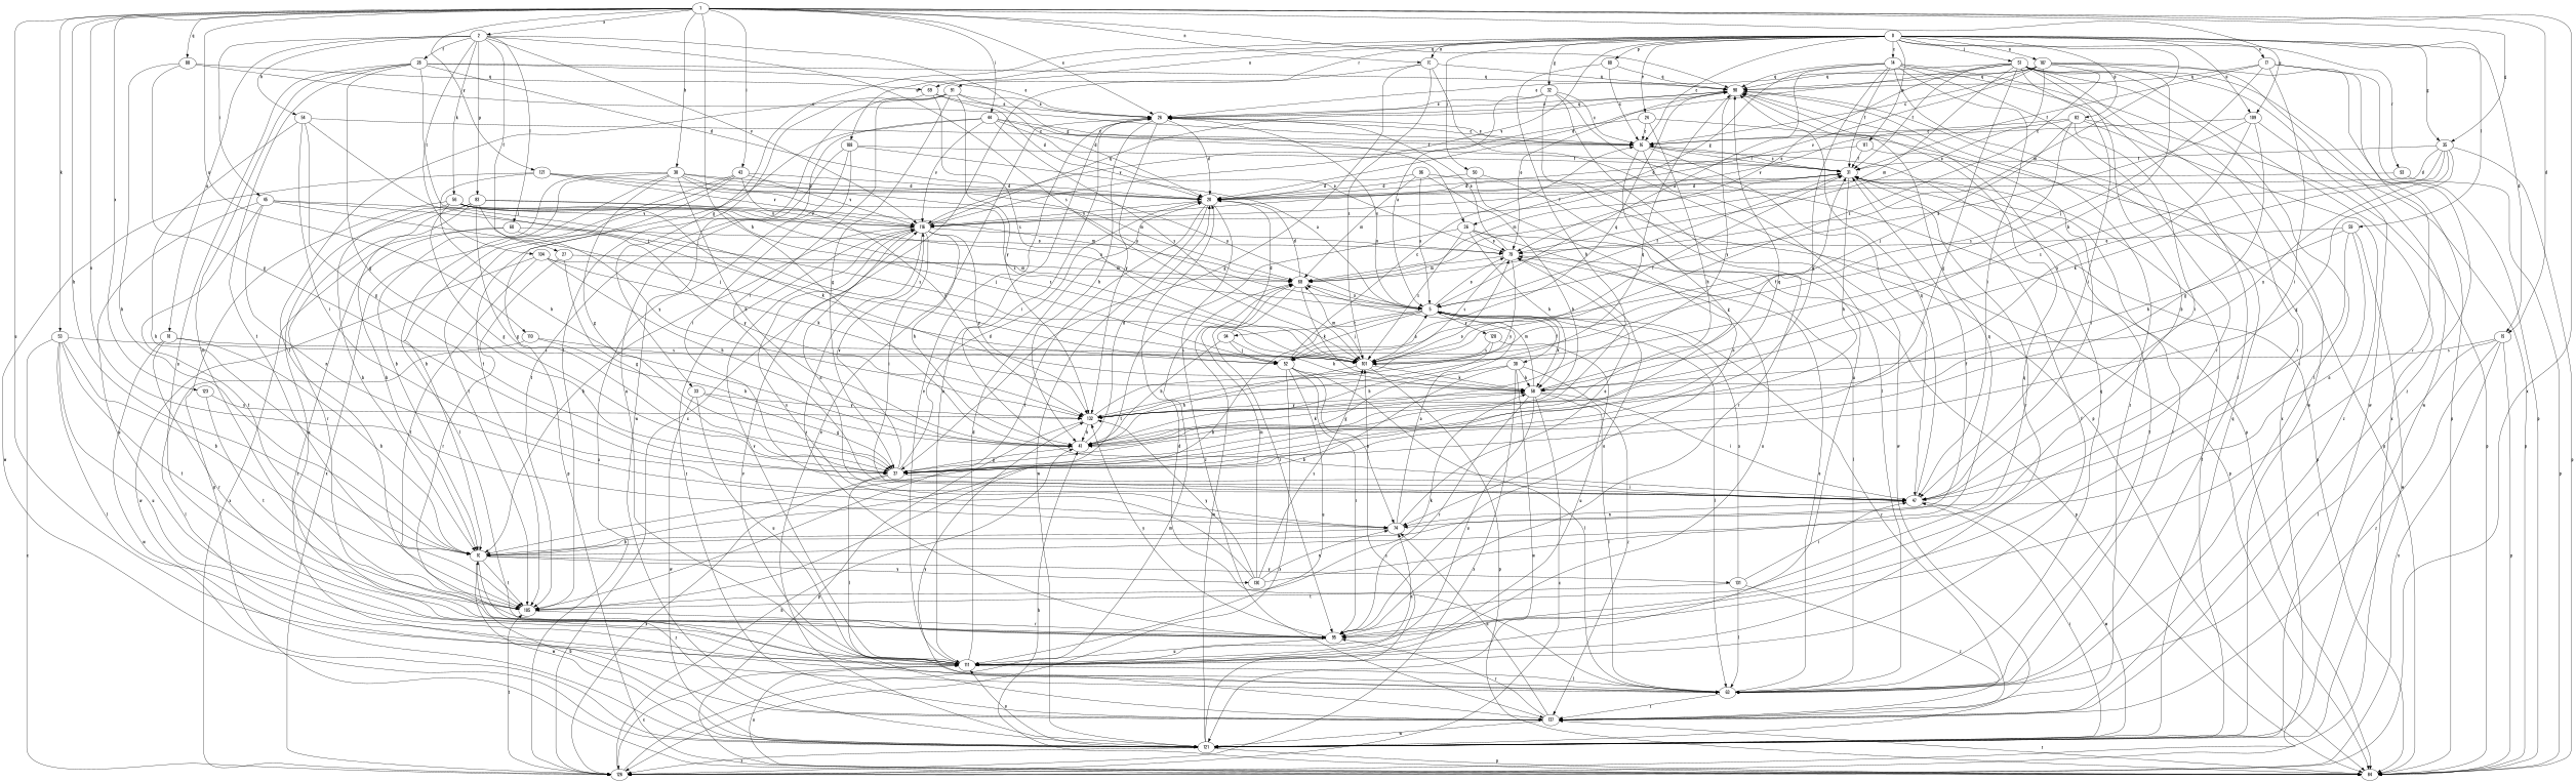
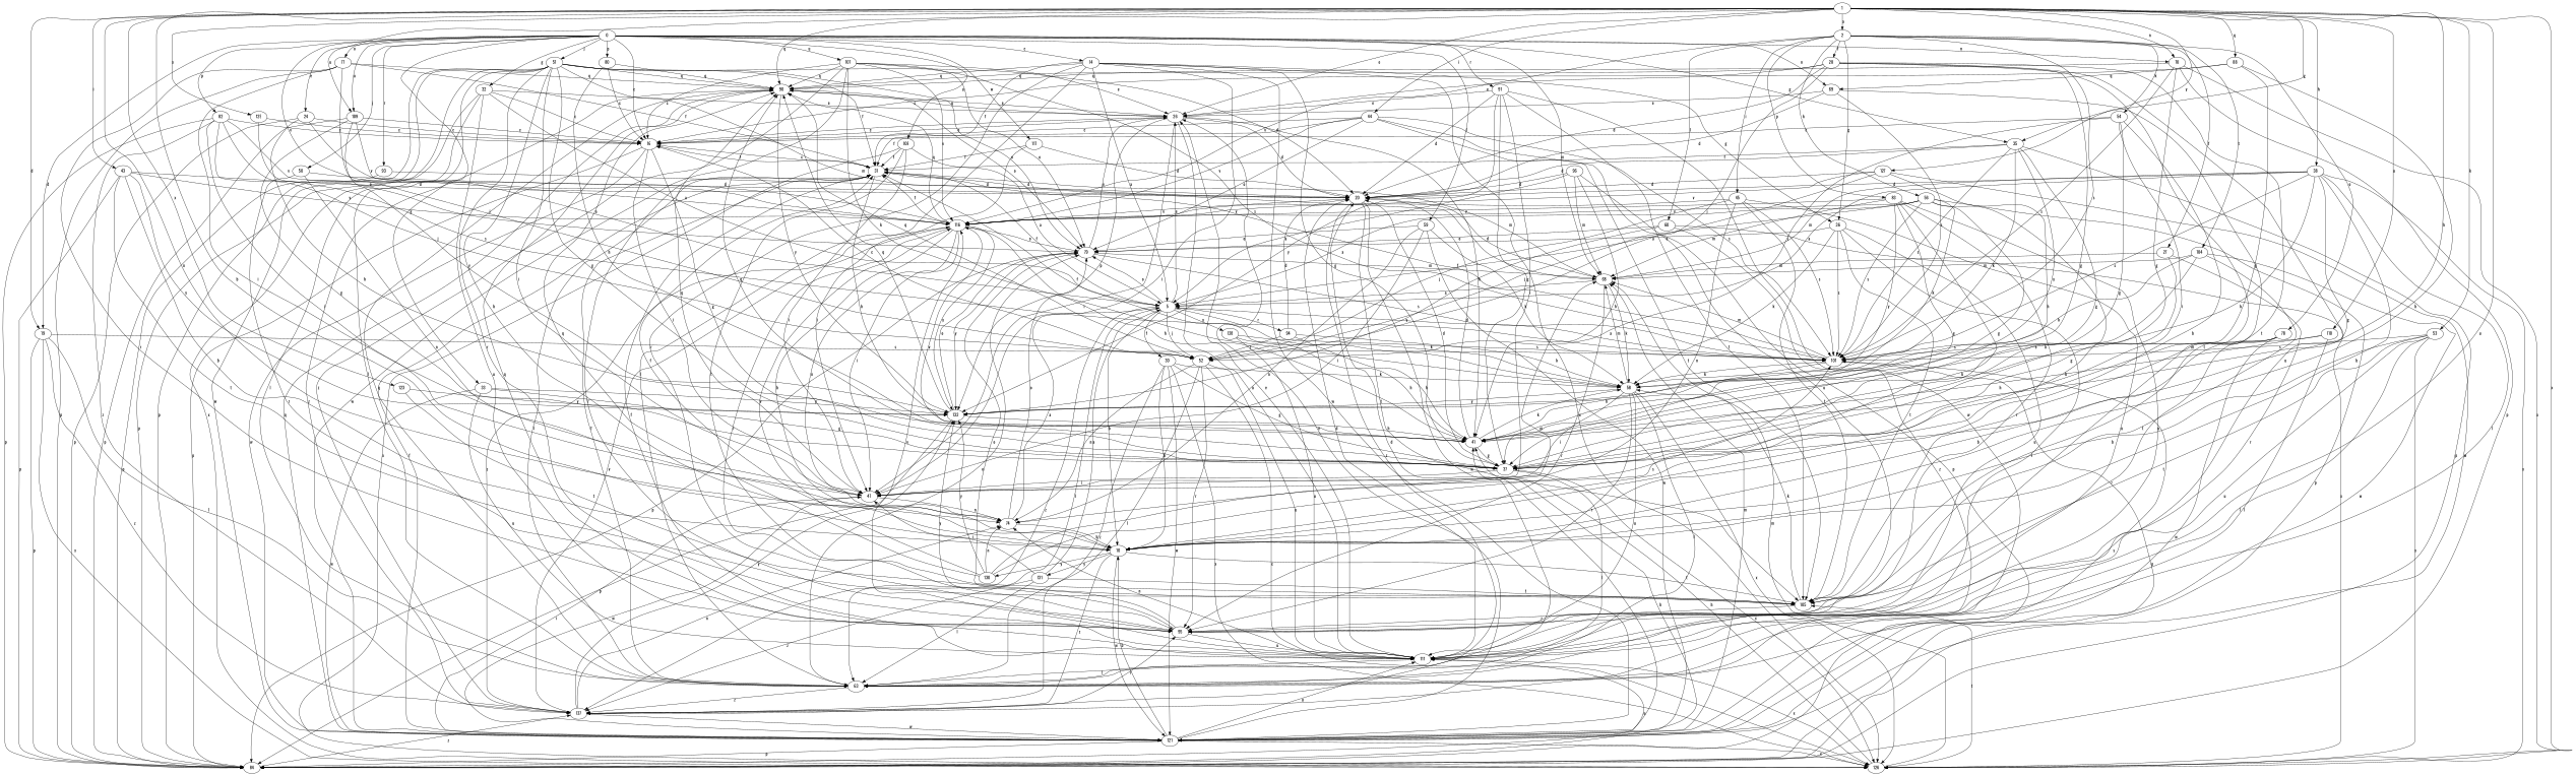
  strict digraph {
    fontname=Oswald
    node [fontname=Oswald]
    edge [fontname=Oswald]
    0
    14
    16
    19
    24
    32
    33
    35
    50
    51
    59
    68
    69
    70
    77
    80
    82
    91
    93
    107
    108
    109
    116
    117
    90
    126
    36
    5
    31
    63
    121
    37
    47
    95
    26
    84
    101
    137
    41
    111
    132
    58
    20
    74
    10
    79
    105
    52
    96
    1
    2
    38
    43
    44
    53
    88
    110
    123
+   125
    127
    27
    28
    45
    54
    56
    60
    78
    83
    104
    130
    131
    30
    94
    128
    0 -> 14 [label=c]
    0 -> 16 [label=c]
    0 -> 19 [label=d]
    0 -> 24 [label=e]
    0 -> 32 [label=g]
    0 -> 33 [label=g]
    0 -> 35 [label=g]
    0 -> 50 [label=j]
    0 -> 51 [label=j]
    0 -> 59 [label=l]
    0 -> 68 [label=m]
    0 -> 69 [label=n]
    0 -> 70 [label=n]
    0 -> 77 [label=o]
    0 -> 80 [label=p]
    0 -> 82 [label=p]
    0 -> 91 [label=r]
    0 -> 93 [label=r]
    0 -> 107 [label=u]
    0 -> 108 [label=u]
    0 -> 109 [label=u]
    0 -> 116 [label=v]
    0 -> 117 [label=w]
    14 -> 90 [label=q]
    14 -> 126 [label=x]
    14 -> 36 [label=g]
    14 -> 5 [label=a]
    14 -> 31 [label=f]
    14 -> 63 [label=l]
    14 -> 121 [label=w]
    14 -> 37 [label=g]
    14 -> 47 [label=i]
    14 -> 95 [label=r]
    16 -> 31 [label=f]
    16 -> 121 [label=w]
    16 -> 37 [label=g]
    16 -> 47 [label=i]
    16 -> 26 [label=e]
    16 -> 84 [label=p]
    19 -> 126 [label=x]
    19 -> 63 [label=l]
    19 -> 84 [label=p]
    19 -> 101 [label=s]
    19 -> 137 [label=z]
    24 -> 16 [label=c]
    24 -> 116 [label=v]
    24 -> 84 [label=p]
    24 -> 41 [label=h]
    32 -> 16 [label=c]
    32 -> 5 [label=a]
    32 -> 63 [label=l]
    32 -> 26 [label=e]
    32 -> 84 [label=p]
    32 -> 111 [label=u]
    33 -> 121 [label=w]
    33 -> 37 [label=g]
    33 -> 111 [label=u]
    33 -> 132 [label=y]
    35 -> 31 [label=f]
    35 -> 37 [label=g]
    35 -> 84 [label=p]
    35 -> 101 [label=s]
    35 -> 132 [label=y]
    35 -> 58 [label=k]
    35 -> 20 [label=d]
    50 -> 95 [label=r]
    50 -> 20 [label=d]
    50 -> 74 [label=n]
    51 -> 68 [label=m]
    51 -> 90 [label=q]
    51 -> 126 [label=x]
    51 -> 31 [label=f]
    51 -> 63 [label=l]
    51 -> 121 [label=w]
    51 -> 37 [label=g]
    51 -> 47 [label=i]
    51 -> 95 [label=r]
    51 -> 84 [label=p]
    51 -> 20 [label=d]
    51 -> 10 [label=b]
    51 -> 79 [label=o]
    59 -> 121 [label=w]
    59 -> 47 [label=i]
    59 -> 58 [label=k]
    59 -> 74 [label=n]
    59 -> 79 [label=o]
    68 -> 5 [label=a]
    68 -> 95 [label=r]
    68 -> 58 [label=k]
    68 -> 20 [label=d]
    69 -> 26 [label=e]
    69 -> 101 [label=s]
    69 -> 20 [label=d]
    69 -> 105 [label=t]
    70 -> 90 [label=q]
    70 -> 126 [label=x]
    70 -> 37 [label=g]
    70 -> 84 [label=p]
    70 -> 101 [label=s]
    77 -> 90 [label=q]
    77 -> 31 [label=f]
    77 -> 47 [label=i]
    77 -> 95 [label=r]
    77 -> 84 [label=p]
    77 -> 52 [label=j]
    80 -> 16 [label=c]
    80 -> 90 [label=q]
    80 -> 41 [label=h]
    82 -> 16 [label=c]
    82 -> 116 [label=v]
    82 -> 47 [label=i]
    82 -> 84 [label=p]
    82 -> 101 [label=s]
    82 -> 137 [label=z]
    82 -> 52 [label=j]
    91 -> 121 [label=w]
    91 -> 37 [label=g]
    91 -> 47 [label=i]
    91 -> 26 [label=e]
    91 -> 132 [label=y]
    91 -> 20 [label=d]
    91 -> 105 [label=t]
    93 -> 84 [label=p]
    93 -> 20 [label=d]
    107 -> 16 [label=c]
    107 -> 116 [label=v]
    107 -> 90 [label=q]
    107 -> 121 [label=w]
    107 -> 26 [label=e]
    107 -> 101 [label=s]
    107 -> 137 [label=z]
    107 -> 58 [label=k]
    107 -> 79 [label=o]
    108 -> 126 [label=x]
    108 -> 5 [label=a]
    108 -> 31 [label=f]
    108 -> 47 [label=i]
    108 -> 105 [label=t]
    109 -> 16 [label=c]
    109 -> 5 [label=a]
    109 -> 37 [label=g]
    109 -> 84 [label=p]
    109 -> 132 [label=y]
    116 -> 90 [label=q]
    116 -> 31 [label=f]
    116 -> 47 [label=i]
    116 -> 95 [label=r]
    116 -> 137 [label=z]
    116 -> 41 [label=h]
    116 -> 132 [label=y]
    116 -> 74 [label=n]
    116 -> 10 [label=b]
    116 -> 79 [label=o]
    117 -> 31 [label=f]
    117 -> 47 [label=i]
    117 -> 20 [label=d]
    90 -> 26 [label=e]
    90 -> 137 [label=z]
    90 -> 132 [label=y]
    90 -> 79 [label=o]
    126 -> 68 [label=m]
    126 -> 41 [label=h]
    126 -> 105 [label=t]
    36 -> 63 [label=l]
    36 -> 101 [label=s]
    36 -> 111 [label=u]
    36 -> 58 [label=k]
    36 -> 79 [label=o]
    36 -> 105 [label=t]
    5 -> 31 [label=f]
    5 -> 63 [label=l]
    5 -> 26 [label=e]
    5 -> 137 [label=z]
    5 -> 58 [label=k]
    5 -> 10 [label=b]
    5 -> 79 [label=o]
    5 -> 52 [label=j]
    5 -> 30 [label=f]
    5 -> 94 [label=r]
    5 -> 128 [label=y]
    31 -> 16 [label=c]
    31 -> 68 [label=m]
    31 -> 63 [label=l]
    31 -> 95 [label=r]
    31 -> 41 [label=h]
    31 -> 20 [label=d]
    63 -> 90 [label=q]
    63 -> 31 [label=f]
    63 -> 137 [label=z]
    63 -> 20 [label=d]
    63 -> 79 [label=o]
    121 -> 68 [label=m]
    121 -> 90 [label=q]
    121 -> 126 [label=x]
    121 -> 31 [label=f]
    121 -> 47 [label=i]
    121 -> 26 [label=e]
    121 -> 84 [label=p]
    121 -> 101 [label=s]
    121 -> 111 [label=u]
    121 -> 10 [label=b]
    37 -> 116 [label=v]
    37 -> 90 [label=q]
    37 -> 126 [label=x]
    37 -> 63 [label=l]
    37 -> 47 [label=i]
    37 -> 20 [label=d]
    47 -> 90 [label=q]
    47 -> 121 [label=w]
    47 -> 74 [label=n]
    95 -> 111 [label=u]
    95 -> 132 [label=y]
    95 -> 79 [label=o]
    26 -> 16 [label=c]
    26 -> 90 [label=q]
    26 -> 47 [label=i]
    26 -> 41 [label=h]
    26 -> 111 [label=u]
-   26 -> 132 [label=y]
+   26 -> 132 [label=p]
    26 -> 20 [label=d]
    84 -> 137 [label=z]
    84 -> 41 [label=h]
    84 -> 111 [label=u]
    101 -> 68 [label=m]
    101 -> 5 [label=a]
    101 -> 31 [label=f]
    101 -> 84 [label=p]
    101 -> 41 [label=h]
    101 -> 58 [label=k]
    137 -> 116 [label=v]
    137 -> 121 [label=w]
    137 -> 95 [label=r]
    137 -> 132 [label=y]
    137 -> 74 [label=n]
    41 -> 37 [label=g]
    41 -> 58 [label=k]
    41 -> 20 [label=d]
    111 -> 116 [label=v]
    111 -> 90 [label=q]
    111 -> 126 [label=x]
    111 -> 31 [label=f]
    111 -> 63 [label=l]
    111 -> 26 [label=e]
    111 -> 20 [label=d]
    111 -> 74 [label=n]
    132 -> 90 [label=q]
    132 -> 84 [label=p]
    132 -> 41 [label=h]
    132 -> 79 [label=o]
    58 -> 68 [label=m]
    58 -> 126 [label=x]
    58 -> 31 [label=f]
    58 -> 63 [label=l]
    58 -> 47 [label=i]
    58 -> 95 [label=r]
    58 -> 111 [label=u]
    58 -> 132 [label=y]
    20 -> 116 [label=v]
    20 -> 121 [label=w]
    20 -> 137 [label=z]
    20 -> 105 [label=t]
    74 -> 5 [label=a]
    74 -> 10 [label=b]
    74 -> 79 [label=o]
    10 -> 31 [label=f]
    10 -> 121 [label=w]
    10 -> 137 [label=z]
    10 -> 105 [label=t]
    10 -> 130 [label=y]
    10 -> 131 [label=y]
    79 -> 68 [label=m]
    79 -> 26 [label=e]
    79 -> 84 [label=p]
    79 -> 101 [label=s]
    79 -> 132 [label=y]
    105 -> 95 [label=r]
    105 -> 58 [label=k]
    52 -> 16 [label=c]
    52 -> 90 [label=q]
    52 -> 126 [label=x]
    52 -> 63 [label=l]
    52 -> 95 [label=r]
    52 -> 111 [label=u]
    52 -> 74 [label=n]
    96 -> 68 [label=m]
    96 -> 5 [label=a]
    96 -> 84 [label=p]
    96 -> 41 [label=h]
    96 -> 20 [label=d]
    1 -> 19 [label=d]
    1 -> 35 [label=g]
    1 -> 70 [label=n]
    1 -> 109 [label=u]
    1 -> 90 [label=q]
    1 -> 126 [label=x]
    1 -> 26 [label=e]
    1 -> 41 [label=h]
    1 -> 111 [label=u]
    1 -> 74 [label=n]
    1 -> 10 [label=b]
    1 -> 2 [label=a]
    1 -> 38 [label=h]
    1 -> 43 [label=i]
    1 -> 44 [label=i]
    1 -> 53 [label=k]
    1 -> 88 [label=q]
    1 -> 110 [label=u]
    1 -> 123 [label=x]
+   1 -> 125 [label=x]
    1 -> 127 [label=y]
    2 -> 116 [label=v]
    2 -> 36 [label=g]
    2 -> 101 [label=s]
    2 -> 27 [label=f]
    2 -> 28 [label=f]
    2 -> 45 [label=i]
    2 -> 54 [label=k]
    2 -> 56 [label=k]
    2 -> 60 [label=l]
    2 -> 78 [label=o]
    2 -> 83 [label=p]
    2 -> 104 [label=t]
    38 -> 68 [label=m]
    38 -> 126 [label=x]
    38 -> 5 [label=a]
    38 -> 63 [label=l]
    38 -> 37 [label=g]
    38 -> 101 [label=s]
    38 -> 41 [label=h]
    38 -> 20 [label=d]
    38 -> 10 [label=b]
    43 -> 116 [label=v]
    43 -> 84 [label=p]
    43 -> 132 [label=y]
    43 -> 20 [label=d]
    43 -> 10 [label=b]
    43 -> 105 [label=t]
    44 -> 16 [label=c]
    44 -> 116 [label=v]
    44 -> 31 [label=f]
    44 -> 101 [label=s]
    44 -> 111 [label=u]
    44 -> 79 [label=o]
    44 -> 105 [label=t]
    53 -> 126 [label=x]
    53 -> 63 [label=l]
    53 -> 101 [label=s]
    53 -> 111 [label=u]
    53 -> 10 [label=b]
    53 -> 105 [label=t]
    88 -> 16 [label=c]
    88 -> 69 [label=q]
    88 -> 37 [label=g]
    88 -> 10 [label=b]
    110 -> 63 [label=l]
    110 -> 101 [label=s]
    110 -> 41 [label=h]
    123 -> 132 [label=y]
    123 -> 105 [label=t]
+   125 -> 16 [label=c]
+   125 -> 79 [label=o]
    127 -> 116 [label=v]
    127 -> 5 [label=a]
    127 -> 121 [label=w]
    127 -> 41 [label=h]
    127 -> 20 [label=d]
    27 -> 68 [label=m]
    27 -> 37 [label=g]
    27 -> 95 [label=r]
    28 -> 90 [label=q]
    28 -> 37 [label=g]
    28 -> 95 [label=m]
    28 -> 26 [label=e]
    28 -> 111 [label=u]
    28 -> 20 [label=d]
    28 -> 105 [label=t]
    28 -> 52 [label=j]
    45 -> 116 [label=v]
    45 -> 101 [label=s]
    45 -> 111 [label=u]
    45 -> 74 [label=n]
    45 -> 105 [label=t]
    45 -> 52 [label=j]
    54 -> 16 [label=c]
    54 -> 37 [label=g]
    54 -> 47 [label=i]
    54 -> 10 [label=b]
    54 -> 52 [label=j]
    56 -> 116 [label=v]
    56 -> 5 [label=a]
    56 -> 37 [label=g]
    56 -> 84 [label=p]
    56 -> 101 [label=s]
    56 -> 58 [label=k]
    56 -> 10 [label=b]
    56 -> 52 [label=j]
    60 -> 126 [label=x]
    60 -> 137 [label=z]
    60 -> 132 [label=y]
    60 -> 79 [label=o]
    78 -> 121 [label=w]
    78 -> 95 [label=r]
    78 -> 101 [label=s]
    78 -> 10 [label=b]
    83 -> 68 [label=m]
    83 -> 116 [label=v]
    83 -> 37 [label=g]
    83 -> 95 [label=r]
    83 -> 111 [label=u]
    83 -> 132 [label=y]
    83 -> 10 [label=b]
    104 -> 68 [label=m]
    104 -> 121 [label=w]
    104 -> 41 [label=h]
    104 -> 58 [label=k]
    104 -> 105 [label=t]
    130 -> 68 [label=m]
    130 -> 116 [label=v]
    130 -> 90 [label=q]
    130 -> 101 [label=s]
    130 -> 132 [label=y]
    130 -> 74 [label=n]
    131 -> 5 [label=a]
    131 -> 63 [label=l]
    131 -> 47 [label=i]
    131 -> 137 [label=z]
    131 -> 105 [label=t]
    30 -> 126 [label=x]
    30 -> 121 [label=w]
    30 -> 37 [label=g]
    30 -> 137 [label=z]
    30 -> 58 [label=k]
    30 -> 10 [label=b]
    94 -> 41 [label=h]
    94 -> 58 [label=k]
    94 -> 20 [label=d]
    94 -> 52 [label=j]
    128 -> 101 [label=s]
    128 -> 41 [label=h]
    128 -> 111 [label=u]
  }
